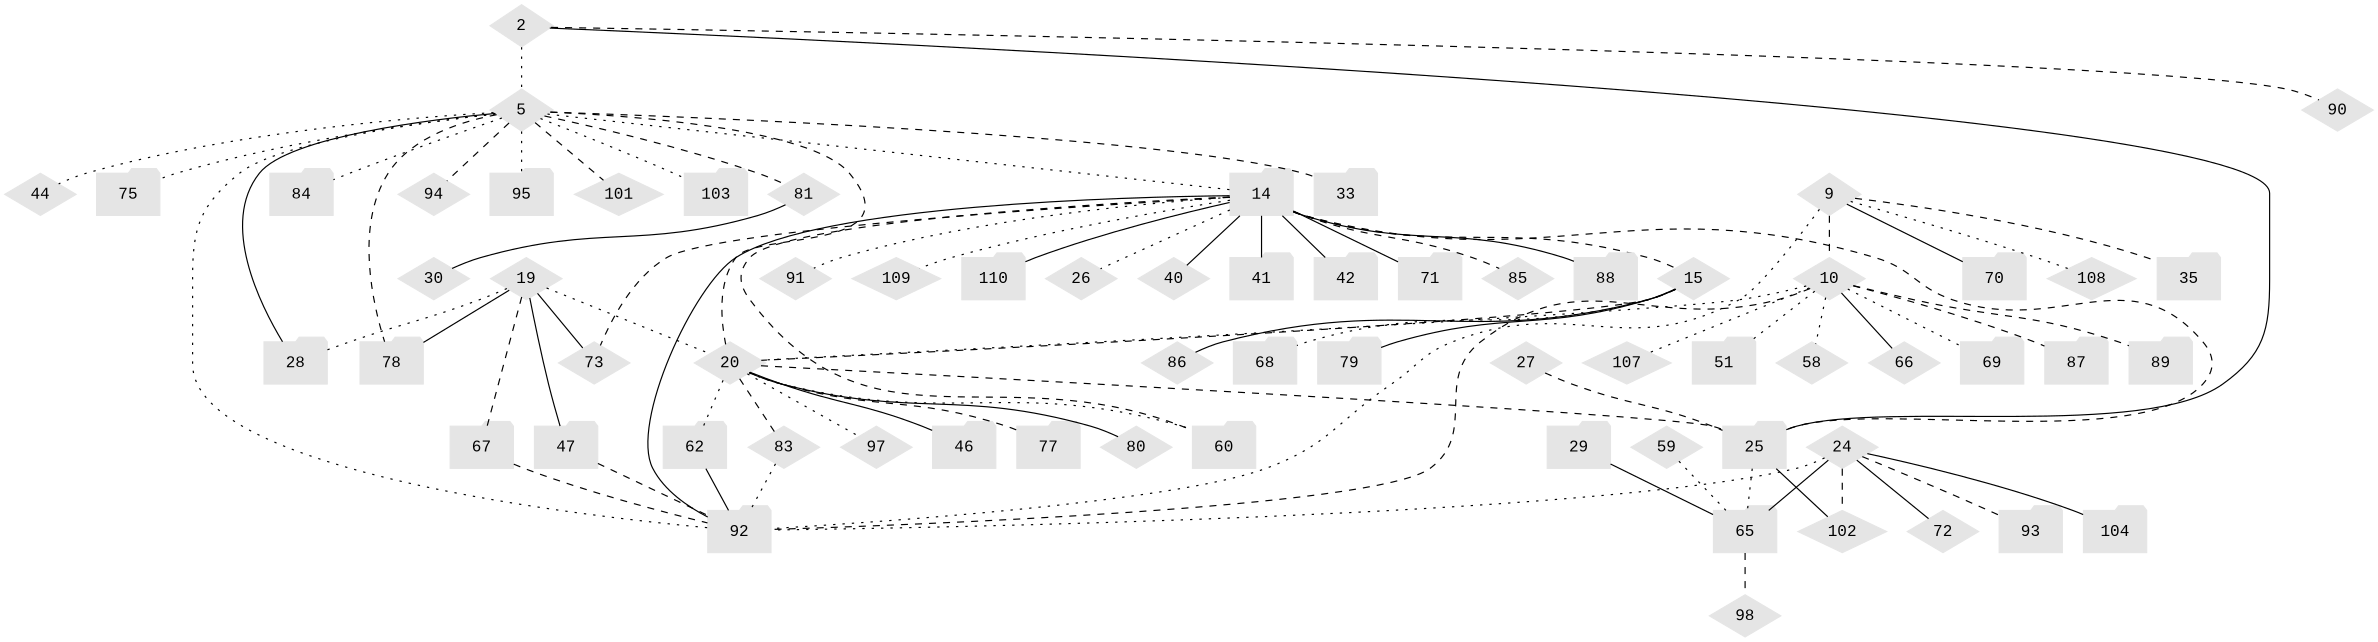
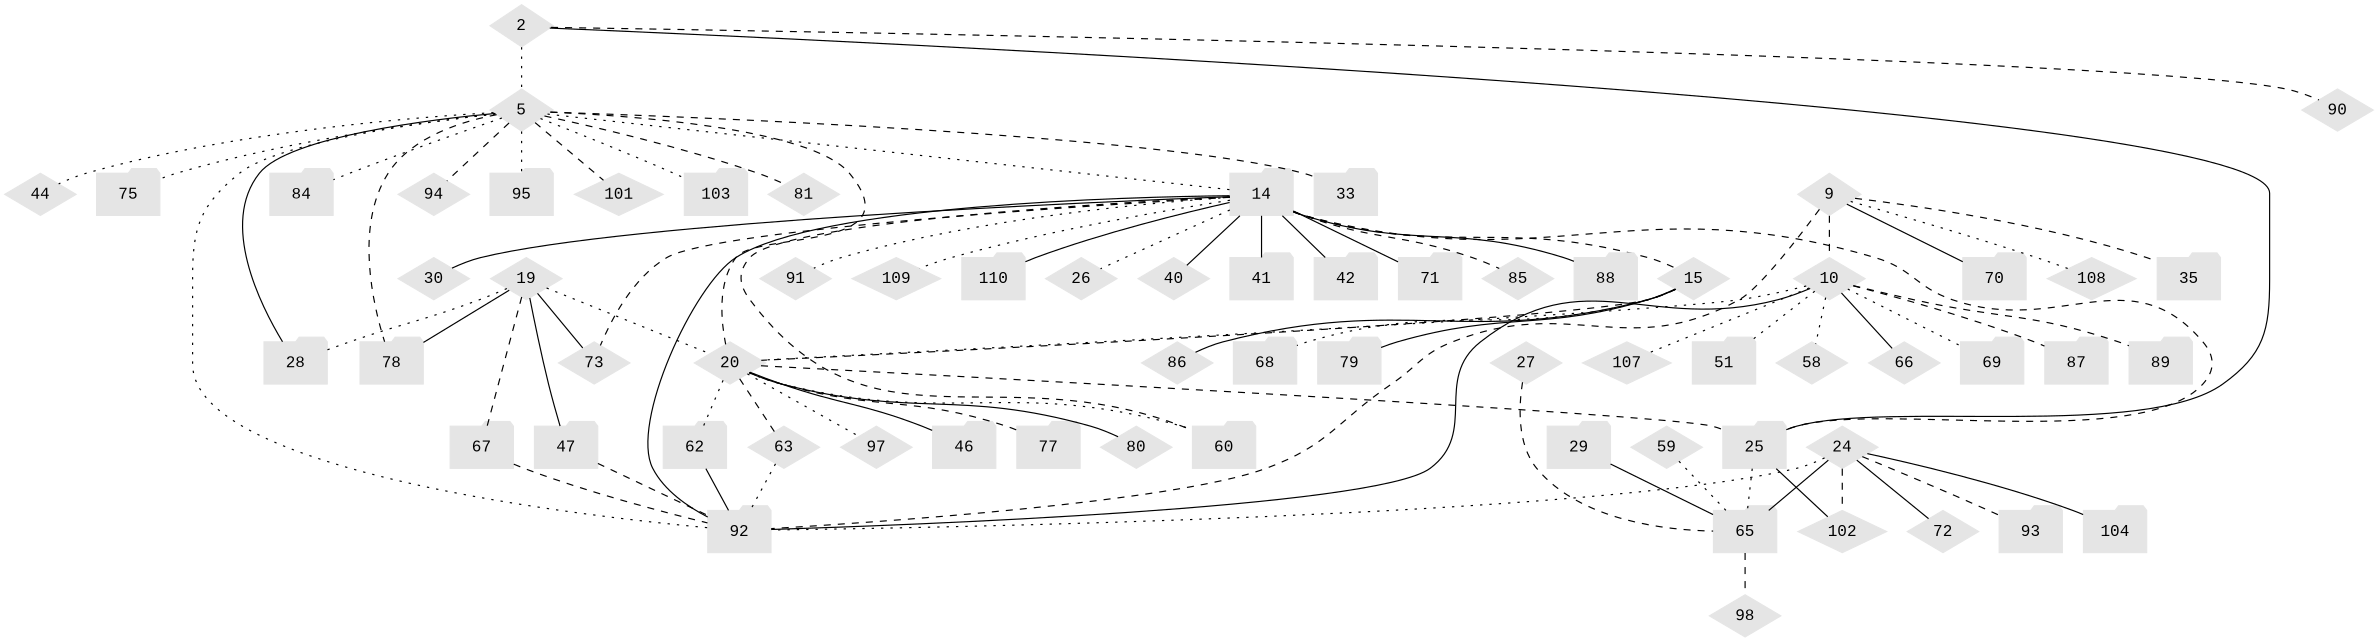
  graph {
    fontname="Liberation Mono"
    node [color=gray90 fontname="Liberation Mono" shape=diamond style=filled]
    edge [fontname="Liberation Mono" style=dotted]
    2 [super="+1"]
    5 [super="+4+3"]
    25 [shape=folder super="+21"]
    90
    14 [shape=folder super="+12+13"]
    20 [super="+18"]
    28 [shape=folder]
    33 [shape=folder]
    44
    75 [shape=folder]
    78 [shape=folder]
    81
    84 [shape=folder]
    92 [shape=folder super="+83+6"]
    94
    95 [shape=folder]
    101 [super="+74+82+99"]
    103 [shape=folder super="+55"]
    65 [shape=folder super="+23"]
    102 [super="+54"]
    15 [super="+11"]
    26
    30
    40 [super="+39"]
    41 [shape=folder]
    42 [shape=folder]
    60 [shape=folder]
    71 [shape=folder]
    73 [super="+32"]
    85
    88 [shape=folder]
    91
    109 [super="+76"]
    110 [shape=folder super="+31"]
    46 [shape=folder]
    62 [shape=folder]
-   63 [label=83]
+   63
    77 [shape=folder super="+34"]
    80 [super="+64"]
    97
    9 [super="+7"]
    10 [super="+8"]
    35 [shape=folder]
    70 [shape=folder]
    108 [super="+105"]
    51 [shape=folder]
    58
    66
    69 [shape=folder]
    87 [shape=folder]
    89 [shape=folder super="+37"]
    107 [super="+96+100+106"]
    68 [shape=folder]
    79 [shape=folder]
    86
    19 [super="+16"]
    47 [shape=folder]
    67 [shape=folder super="+56"]
    24 [super="+22"]
    72 [super="+45"]
    93 [shape=folder]
    104 [shape=folder super="+53"]
    98
    27
    29 [shape=folder]
    59
    2 -- 5 [weight=6]
    2 -- 25 [style=solid]
    2 -- 90 [style=dashed]
    5 -- 14
    5 -- 20 [style=dashed]
    5 -- 28 [style=solid]
    5 -- 33 [style=dashed]
    5 -- 44
    5 -- 75
    5 -- 78 [style=dashed]
    5 -- 81 [style=dashed]
    5 -- 84
    5 -- 92 [weight=2]
    5 -- 94 [style=dashed]
    5 -- 95
    5 -- 101 [style=dashed]
    5 -- 103
    25 -- 65 [weight=2]
    25 -- 102 [style=solid]
    14 -- 25 [style=dashed]
    14 -- 92 [style=solid]
    14 -- 15 [style=dashed weight=6]
    14 -- 26
-   81 -- 30 [style=solid]
+   14 -- 30 [style=solid]
    14 -- 40 [style=solid]
    14 -- 41 [style=solid]
    14 -- 42 [style=solid]
    14 -- 60 [style=dashed]
    14 -- 71 [style=solid]
    14 -- 73 [style=dashed]
    14 -- 85 [style=dashed]
    14 -- 88 [style=solid]
    14 -- 91
    14 -- 109
    14 -- 110 [style=solid]
    20 -- 25 [style=dashed]
    20 -- 60
    20 -- 46 [style=solid]
    20 -- 62
    20 -- 63 [style=dashed]
    20 -- 77 [style=dashed]
    20 -- 80 [style=solid]
    20 -- 97
    65 -- 98 [style=dashed]
    15 -- 20 [style=dashed]
    15 -- 68
    15 -- 79 [style=solid]
    15 -- 86 [style=solid]
    62 -- 92 [style=solid]
    63 -- 92
-   9 -- 92 [weight=2]
+   9 -- 92 [style=dashed weight=2]
    9 -- 10 [style=dashed weight=4]
    9 -- 35 [style=dashed]
    9 -- 70 [style=solid]
    9 -- 108
    10 -- 20
-   10 -- 92 [style=dashed weight=2]
+   10 -- 92 [style=solid weight=2]
    10 -- 51
    10 -- 58
    10 -- 66 [style=solid]
    10 -- 69
    10 -- 87 [style=dashed]
    10 -- 89 [style=dashed]
    10 -- 107
    19 -- 20 [weight=6]
    19 -- 28
    19 -- 78 [style=solid]
    19 -- 73 [style=solid]
    19 -- 47 [style=solid]
    19 -- 67 [style=dashed]
    47 -- 92 [style=dashed]
    67 -- 92 [style=dashed]
    24 -- 92
    24 -- 65 [style=solid weight=2]
    24 -- 102 [style=dashed weight=4]
    24 -- 72 [style=solid]
    24 -- 93 [style=dashed]
    24 -- 104 [style=solid]
-   27 -- 25 [style=dashed]
+   27 -- 65 [style=dashed]
    29 -- 65 [style=solid]
    59 -- 65
  }
